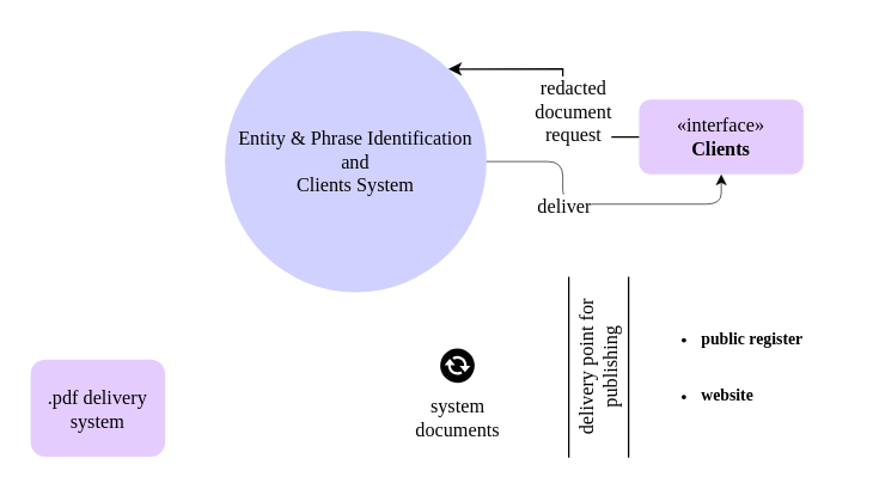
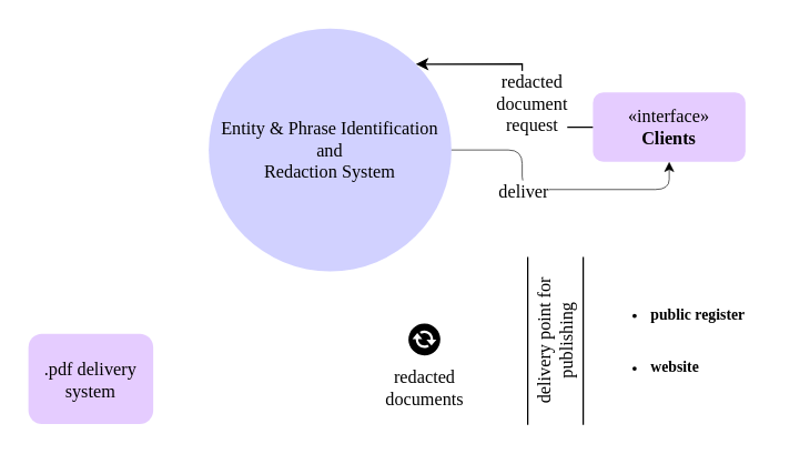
  <mxCell id="0" />
  <mxCell id="1" parent="0" />
  <mxCell id="2" style="edgeStyle=orthogonalEdgeStyle;rounded=1;orthogonalLoop=1;jettySize=auto;html=1;entryX=0.5;entryY=1;entryDx=0;entryDy=0;strokeWidth=0.5;fontFamily=EB Garamond;fontSize=13;" parent="1" source="4" target="8" edge="1"><mxGeometry relative="1" as="geometry" /></mxCell>
  <mxCell id="3" value="deliver" style="edgeLabel;html=1;align=center;verticalAlign=middle;resizable=0;points=[];fontFamily=EB Garamond;fontSize=13;" parent="2" vertex="1" connectable="0"><mxGeometry x="-0.225" y="1" relative="1" as="geometry"><mxPoint y="1" as="offset" /></mxGeometry></mxCell>
- <mxCell id="4" value="Entity &amp; Phrase Identification and&#10; Clients System" style="ellipse;aspect=fixed;strokeWidth=2;whiteSpace=wrap;fontFamily=EB Garamond;fontSize=13;labelBackgroundColor=none;fillColor=#6666FF;opacity=30;strokeColor=none;" parent="1" vertex="1"><mxGeometry x="150" y="20" width="175" height="175" as="geometry" /></mxCell>
+ <mxCell id="4" value="Entity &amp; Phrase Identification and&#10; Redaction System" style="ellipse;aspect=fixed;strokeWidth=2;whiteSpace=wrap;fontFamily=EB Garamond;fontSize=13;labelBackgroundColor=none;fillColor=#6666FF;opacity=30;strokeColor=none;" parent="1" vertex="1"><mxGeometry x="150" y="20" width="175" height="175" as="geometry" /></mxCell>
  <mxCell id="5" value=".pdf delivery system" style="rounded=1;whiteSpace=wrap;html=1;fontFamily=EB Garamond;fontSize=13;fillColor=#7F00FF;opacity=20;strokeColor=none;" parent="1" vertex="1"><mxGeometry x="20" y="240" width="90" height="65" as="geometry" /></mxCell>
  <mxCell id="6" style="edgeStyle=orthogonalEdgeStyle;rounded=0;orthogonalLoop=1;jettySize=auto;html=1;entryX=1;entryY=0;entryDx=0;entryDy=0;exitX=0;exitY=0.5;exitDx=0;exitDy=0;fontFamily=EB Garamond;fontSize=13;" parent="1" source="8" target="4" edge="1"><mxGeometry relative="1" as="geometry" /></mxCell>
  <mxCell id="7" value="redacted&lt;br style=&quot;font-size: 13px;&quot;&gt;document &lt;br style=&quot;font-size: 13px;&quot;&gt;request" style="edgeLabel;html=1;align=center;verticalAlign=middle;resizable=0;points=[];fontFamily=EB Garamond;fontSize=13;" parent="6" vertex="1" connectable="0"><mxGeometry x="-0.203" relative="1" as="geometry"><mxPoint x="6" as="offset" /></mxGeometry></mxCell>
  <mxCell id="8" value="«interface»&lt;br style=&quot;font-size: 13px;&quot;&gt;&lt;b style=&quot;font-size: 13px;&quot;&gt;Clients&lt;/b&gt;" style="html=1;whiteSpace=wrap;rounded=1;fontFamily=EB Garamond;fontSize=13;fillColor=#7F00FF;opacity=20;strokeColor=none;" parent="1" vertex="1"><mxGeometry x="427" y="66" width="110" height="50" as="geometry" /></mxCell>
  <mxCell id="9" value="delivery point for publishing" style="shape=partialRectangle;whiteSpace=wrap;html=1;left=0;right=0;fillColor=none;direction=south;horizontal=0;fontFamily=EB Garamond;fontSize=13;" parent="1" vertex="1"><mxGeometry x="380" y="185" width="40" height="120" as="geometry" /></mxCell>
  <mxCell id="10" value="" style="sketch=0;pointerEvents=1;shadow=0;dashed=0;html=1;strokeColor=none;fillColor=#000000;labelPosition=center;verticalLabelPosition=bottom;verticalAlign=top;outlineConnect=0;align=center;shape=mxgraph.office.communications.exchange_active_sync;rotation=0;fontFamily=EB Garamond;fontSize=13;" parent="1" vertex="1"><mxGeometry x="294" y="232.5" width="23" height="23" as="geometry" /></mxCell>
- <mxCell id="11" value="system&lt;br style=&quot;font-size: 13px;&quot;&gt;documents" style="text;html=1;strokeColor=none;fillColor=none;align=center;verticalAlign=middle;whiteSpace=wrap;rounded=0;fontFamily=EB Garamond;fontSize=13;" parent="1" vertex="1"><mxGeometry x="275.5" y="264" width="60" height="30" as="geometry" /></mxCell>
+ <mxCell id="11" value="redacted&lt;br style=&quot;font-size: 13px;&quot;&gt;documents" style="text;html=1;strokeColor=none;fillColor=none;align=center;verticalAlign=middle;whiteSpace=wrap;rounded=0;fontFamily=EB Garamond;fontSize=13;" parent="1" vertex="1"><mxGeometry x="275.5" y="264" width="60" height="30" as="geometry" /></mxCell>
  <mxCell id="12" value="&lt;ul&gt;&lt;li&gt;public register&lt;/li&gt;&lt;/ul&gt;" style="text;html=1;strokeColor=none;fillColor=none;align=left;verticalAlign=middle;whiteSpace=wrap;rounded=0;fontSize=11;fontFamily=EB Garamond;fontStyle=1;rotation=0;" parent="1" vertex="1"><mxGeometry x="427" y="211" width="135" height="30" as="geometry" /></mxCell>
  <mxCell id="13" value="&lt;ul&gt;&lt;li&gt;website&lt;/li&gt;&lt;/ul&gt;" style="text;html=1;strokeColor=none;fillColor=none;align=left;verticalAlign=middle;whiteSpace=wrap;rounded=0;fontSize=11;fontFamily=EB Garamond;fontStyle=1;rotation=0;" parent="1" vertex="1"><mxGeometry x="427" y="253" width="135" height="21" as="geometry" /></mxCell>
